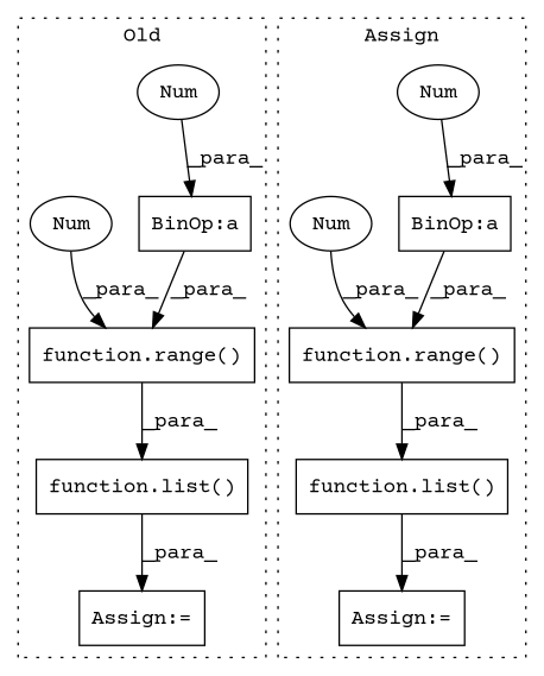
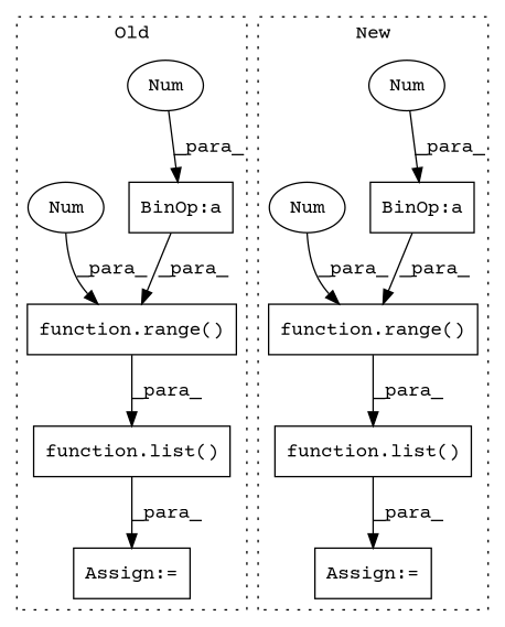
  digraph {
    fontname="Courier Prime"
    node [a=75 l=3 shape=box fontname="Courier Prime"]
    edge [fontname="Courier Prime"]
    n1 [l="6,1" label="function.range()" s="5493,5525"]
    n2 [l="5,1" label="function.list()" s="5488,5526"]
    n3 [a=68 label="Assign:=" s=5485]
    n4 [a=82 label="BinOp:a" s=5521]
    n5 [a=76 l=1 label=Num s=5524 shape=ellipse]
    n6 [a=76 l=1 label=Num s=5499 shape=ellipse]
    n7 [l="5,1" label="function.list()" s="5737,5781"]
    n8 [a=68 label="Assign:=" s=5734]
    n9 [l="6,1" label="function.range()" s="5742,5780"]
    n10 [a=82 label="BinOp:a" s=5776]
    n11 [a=76 l=1 label=Num s=5779 shape=ellipse]
    n12 [a=76 l=1 label=Num s=5748 shape=ellipse]
    subgraph cluster_1 {
      label=Old
      style=dotted
      n1
      n2
      n3
      n4
      n5
      n6
    }
    subgraph cluster_2 {
-     label=Assign
+     label=New
      style=dotted
      n7
      n8
      n9
      n10
      n11
      n12
    }
    n1 -> n2 [label=_para_]
    n2 -> n3 [label=_para_]
    n4 -> n1 [label=_para_]
    n5 -> n4 [label=_para_]
    n6 -> n1 [label=_para_]
    n7 -> n8 [label=_para_]
    n9 -> n7 [label=_para_]
    n10 -> n9 [label=_para_]
    n11 -> n10 [label=_para_]
    n12 -> n9 [label=_para_]
  }
